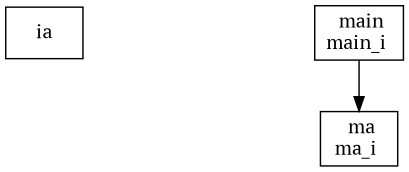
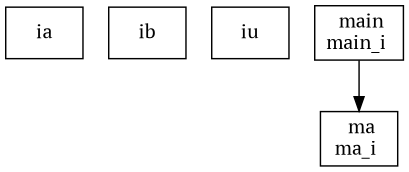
  digraph {
    fontname="PT Serif"
    node [shape=box fontname="PT Serif"]
    n1 [label=" ia "]
+   n2 [label=" ib "]
+   n3 [label=" iu "]
    n4 [label=" ma\nma_i "]
    n5 [label=" main\nmain_i "]
    n5 -> n4 [fontname="PT Serif"]
  }
